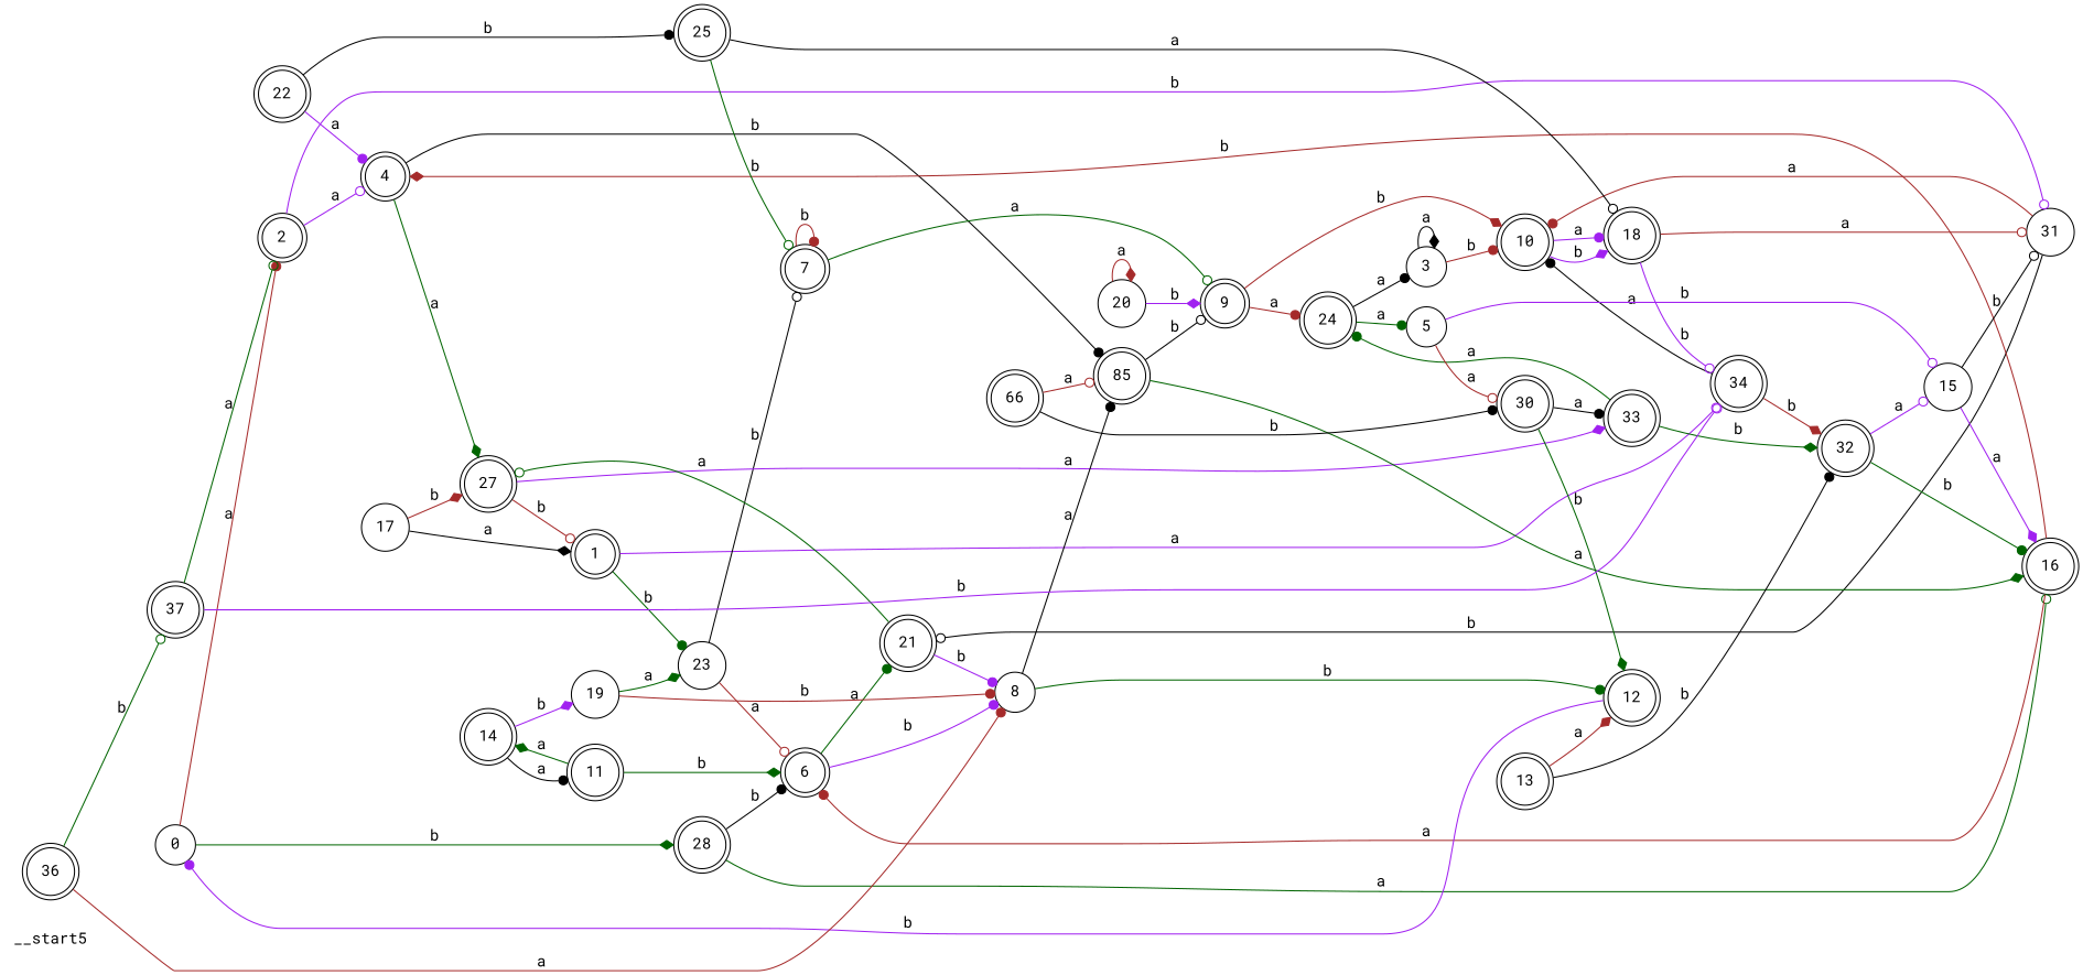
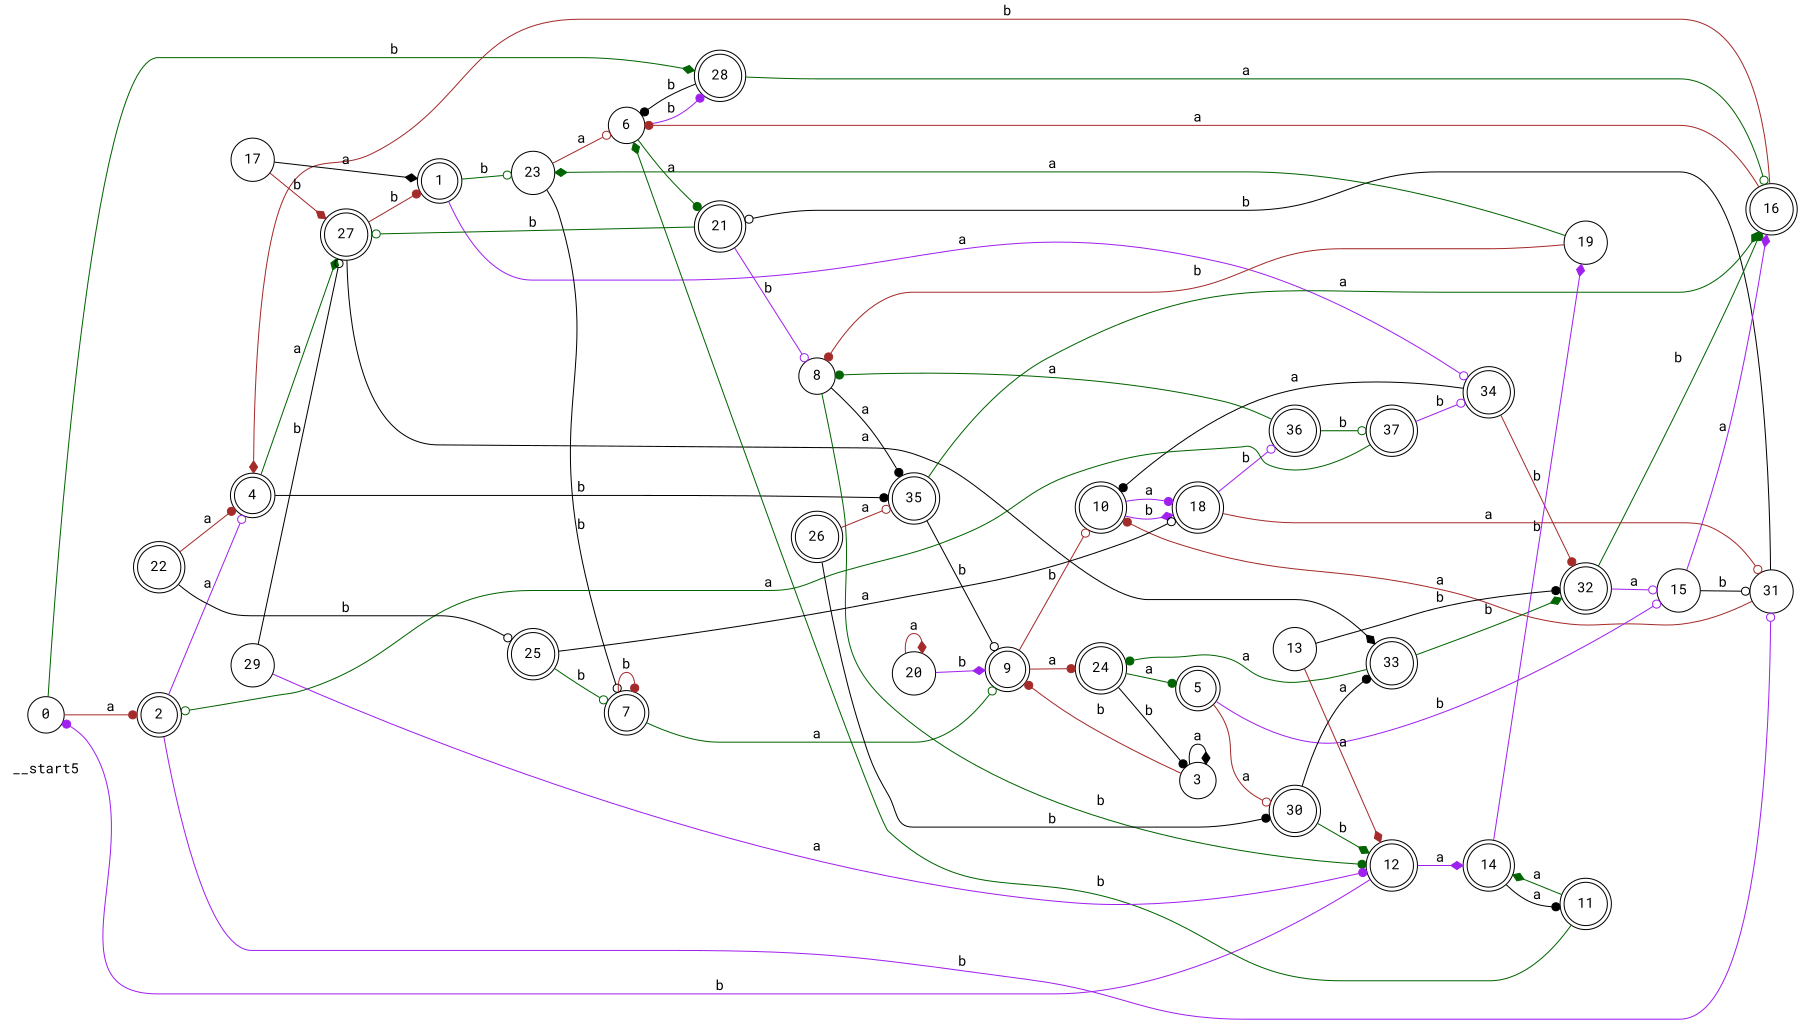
  digraph {
    fontname="Roboto Mono"
    rankdir=LR
    node [fontname="Roboto Mono" shape=doublecircle color=black fillcolor=white style="rounded,filled"]
    edge [arrowhead=dot color=darkgreen fontname="Roboto Mono"]
    n1 [label=__start5 shape=none color="" fillcolor="" style=""]
    n2 [label=0 shape=circle style=filled]
    n3 [label=2]
    n4 [label=28]
    n5 [label=4]
    n6 [label=31 shape=circle style=filled]
-   n7 [label=6 style=filled]
+   n7 [label=6 shape=circle style=filled]
    n8 [label=16]
    n9 [label=1]
    n10 [label=23 shape=circle style=filled]
    n11 [label=34]
    n12 [label=7]
    n13 [label=10]
    n14 [label=32]
    n15 [label=27]
-   n16 [label=85]
+   n16 [label=35]
    n17 [label=21]
    n18 [label=3 shape=circle style=filled]
    n19 [label=9]
    n20 [label=24]
    n21 [label=33]
-   n22 [label=5 shape=circle style=filled]
+   n22 [label=5 style=filled]
    n23 [label=15 shape=circle style=filled]
    n24 [label=30]
    n25 [label=12]
    n26 [label=8 shape=circle style=filled]
    n27 [label=14]
    n28 [label=18]
    n29 [label=36]
    n30 [label=11]
    n31 [label=19 shape=circle style=filled]
-   n32 [label=13 style=filled]
+   n32 [label=13 shape=circle style=filled]
    n33 [label=17 shape=circle style=filled]
    n34 [label=37]
    n35 [label=20 shape=circle style=filled]
    n36 [label=22]
    n37 [label=25]
-   n38 [label=66]
+   n38 [label=26]
+   n39 [label=29 shape=circle style=filled]
    n2 -> n3 [color=brown label=a]
    n2 -> n4 [arrowhead=diamond label=b]
    n3 -> n5 [arrowhead=odot color=purple label=a]
    n3 -> n6 [arrowhead=odot color=purple label=b]
    n4 -> n7 [color=black label=b]
    n4 -> n8 [arrowhead=odot label=a]
    n5 -> n15 [arrowhead=diamond label=a]
    n5 -> n16 [color=black label=b]
    n6 -> n13 [color=brown label=a]
    n6 -> n17 [arrowhead=odot color=black label=b]
-   n7 -> n26 [color=purple label=b]
+   n7 -> n4 [color=purple label=b]
    n7 -> n17 [label=a]
    n8 -> n5 [arrowhead=diamond color=brown label=b]
    n8 -> n7 [color=brown label=a]
-   n9 -> n10 [label=b]
+   n9 -> n10 [arrowhead=odot label=b]
    n9 -> n11 [arrowhead=odot color=purple label=a]
    n10 -> n7 [arrowhead=odot color=brown label=a]
    n10 -> n12 [arrowhead=odot color=black label=b]
    n11 -> n13 [color=black label=a]
-   n11 -> n14 [arrowhead=diamond color=brown label=b]
+   n11 -> n14 [color=brown label=b]
    n12 -> n12 [color=brown label=b]
    n12 -> n19 [arrowhead=odot label=a]
    n13 -> n28 [color=purple label=a]
    n13 -> n28 [arrowhead=diamond color=purple label=b]
    n14 -> n8 [label=b]
    n14 -> n23 [arrowhead=odot color=purple label=a]
-   n15 -> n9 [arrowhead=odot color=brown label=b]
-   n15 -> n21 [arrowhead=diamond color=purple label=a]
+   n15 -> n9 [color=brown label=b]
+   n15 -> n21 [arrowhead=diamond color=black label=a]
    n16 -> n8 [arrowhead=diamond label=a]
    n16 -> n19 [arrowhead=odot color=black label=b]
-   n17 -> n15 [arrowhead=odot label=a]
-   n17 -> n26 [color=purple label=b]
+   n17 -> n15 [arrowhead=odot label=b]
+   n17 -> n26 [arrowhead=odot color=purple label=b]
    n18 -> n18 [arrowhead=diamond color=black label=a]
-   n18 -> n13 [color=brown label=b]
-   n19 -> n13 [arrowhead=diamond color=brown label=b]
+   n18 -> n19 [color=brown label=b]
+   n19 -> n13 [arrowhead=odot color=brown label=b]
    n19 -> n20 [color=brown label=a]
-   n20 -> n18 [color=black label=a]
+   n20 -> n18 [color=black label=b]
    n20 -> n22 [label=a]
    n21 -> n14 [arrowhead=diamond label=b]
    n21 -> n20 [label=a]
    n22 -> n23 [arrowhead=odot color=purple label=b]
    n22 -> n24 [arrowhead=odot color=brown label=a]
    n23 -> n6 [arrowhead=odot color=black label=b]
    n23 -> n8 [arrowhead=diamond color=purple label=a]
    n24 -> n21 [color=black label=a]
    n24 -> n25 [arrowhead=diamond label=b]
    n25 -> n2 [color=purple label=b]
+   n25 -> n27 [arrowhead=diamond color=purple label=a]
    n26 -> n16 [color=black label=a]
    n26 -> n25 [label=b]
    n27 -> n30 [color=black label=a]
    n27 -> n31 [arrowhead=diamond color=purple label=b]
    n28 -> n6 [arrowhead=odot color=brown label=a]
-   n28 -> n11 [arrowhead=odot color=purple label=b]
-   n29 -> n26 [color=brown label=a]
+   n28 -> n29 [arrowhead=odot color=purple label=b]
+   n29 -> n26 [label=a]
    n29 -> n34 [arrowhead=odot label=b]
    n30 -> n7 [arrowhead=diamond label=b]
    n30 -> n27 [arrowhead=diamond label=a]
    n31 -> n10 [arrowhead=diamond label=a]
    n31 -> n26 [color=brown label=b]
    n32 -> n14 [color=black label=b]
    n32 -> n25 [arrowhead=diamond color=brown label=a]
    n33 -> n9 [arrowhead=diamond color=black label=a]
    n33 -> n15 [arrowhead=diamond color=brown label=b]
    n34 -> n3 [arrowhead=odot label=a]
    n34 -> n11 [arrowhead=odot color=purple label=b]
    n35 -> n19 [arrowhead=diamond color=purple label=b]
    n35 -> n35 [arrowhead=diamond color=brown label=a]
-   n36 -> n5 [color=purple label=a]
-   n36 -> n37 [color=black label=b]
+   n36 -> n5 [color=brown label=a]
+   n36 -> n37 [arrowhead=odot color=black label=b]
    n37 -> n12 [arrowhead=odot label=b]
    n37 -> n28 [arrowhead=odot color=black label=a]
    n38 -> n16 [arrowhead=odot color=brown label=a]
    n38 -> n24 [color=black label=b]
+   n39 -> n15 [arrowhead=odot color=black label=b]
+   n39 -> n25 [color=purple label=a]
  }
